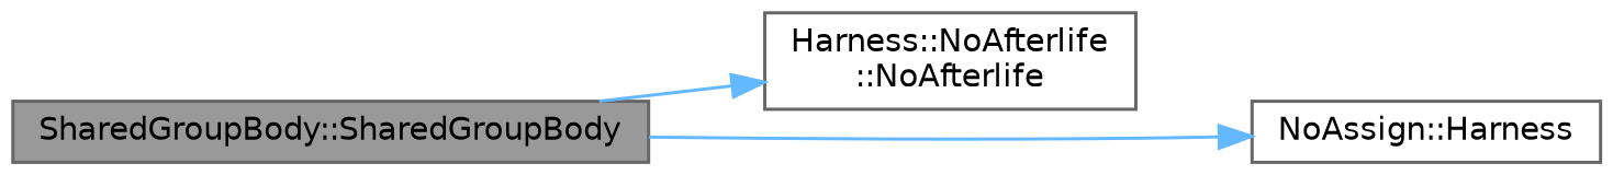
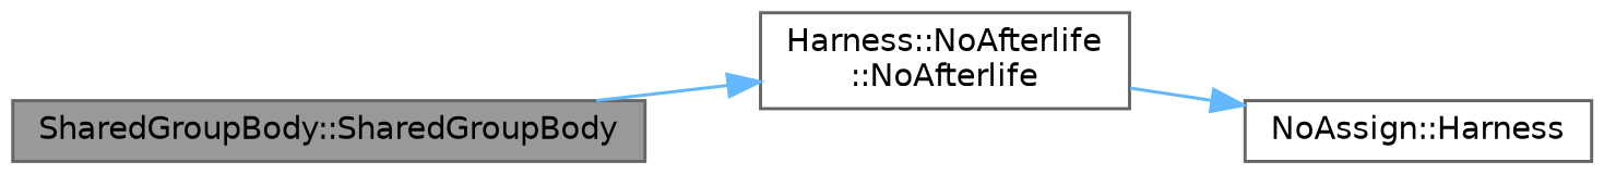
  digraph {
    rankdir=LR
    node [color=grey40 fillcolor=white fontname=Helvetica fontsize=10 shape=box style=filled]
    edge [color=steelblue1 fontname=Helvetica fontsize=10 labelfontname=Helvetica labelfontsize=10 style=solid]
    n1 [color=gray40 fillcolor=grey60 fontcolor=black height=0.2 label="SharedGroupBody::SharedGroupBody" width=0.4]
    n2 [height=0.2 label="Harness::NoAfterlife\l::NoAfterlife" width=0.4]
    n3 [height=0.2 label="NoAssign::Harness" width=0.4]
    n1 -> n2
-   n1 -> n3
+   n2 -> n3
  }
